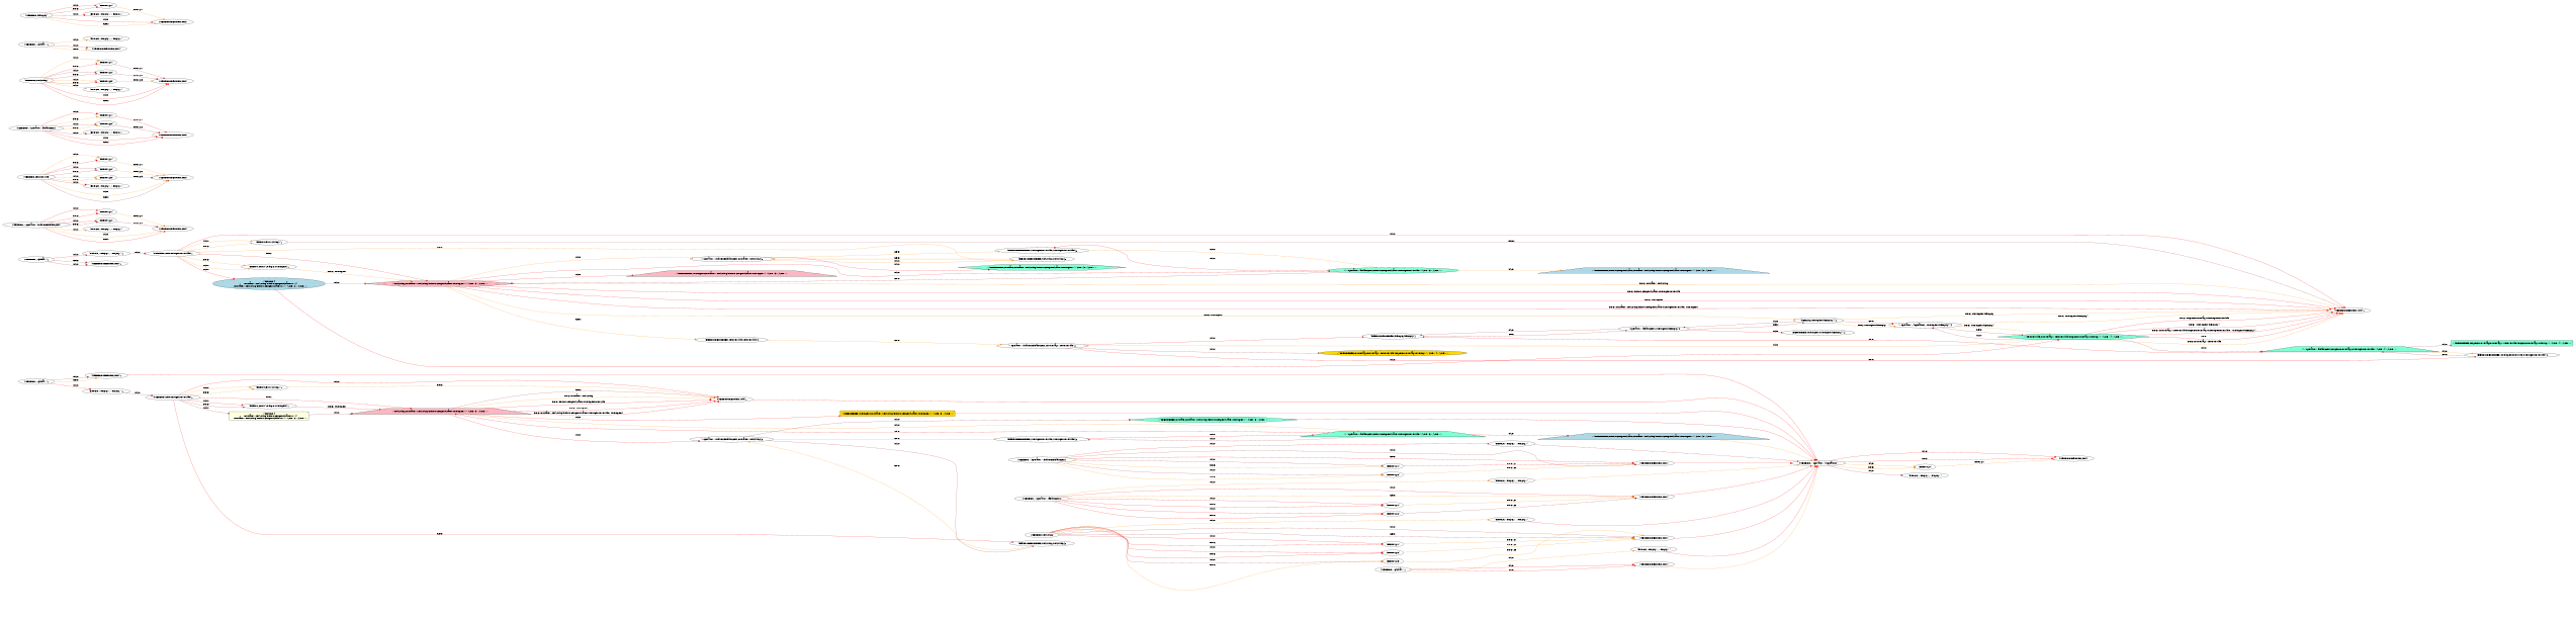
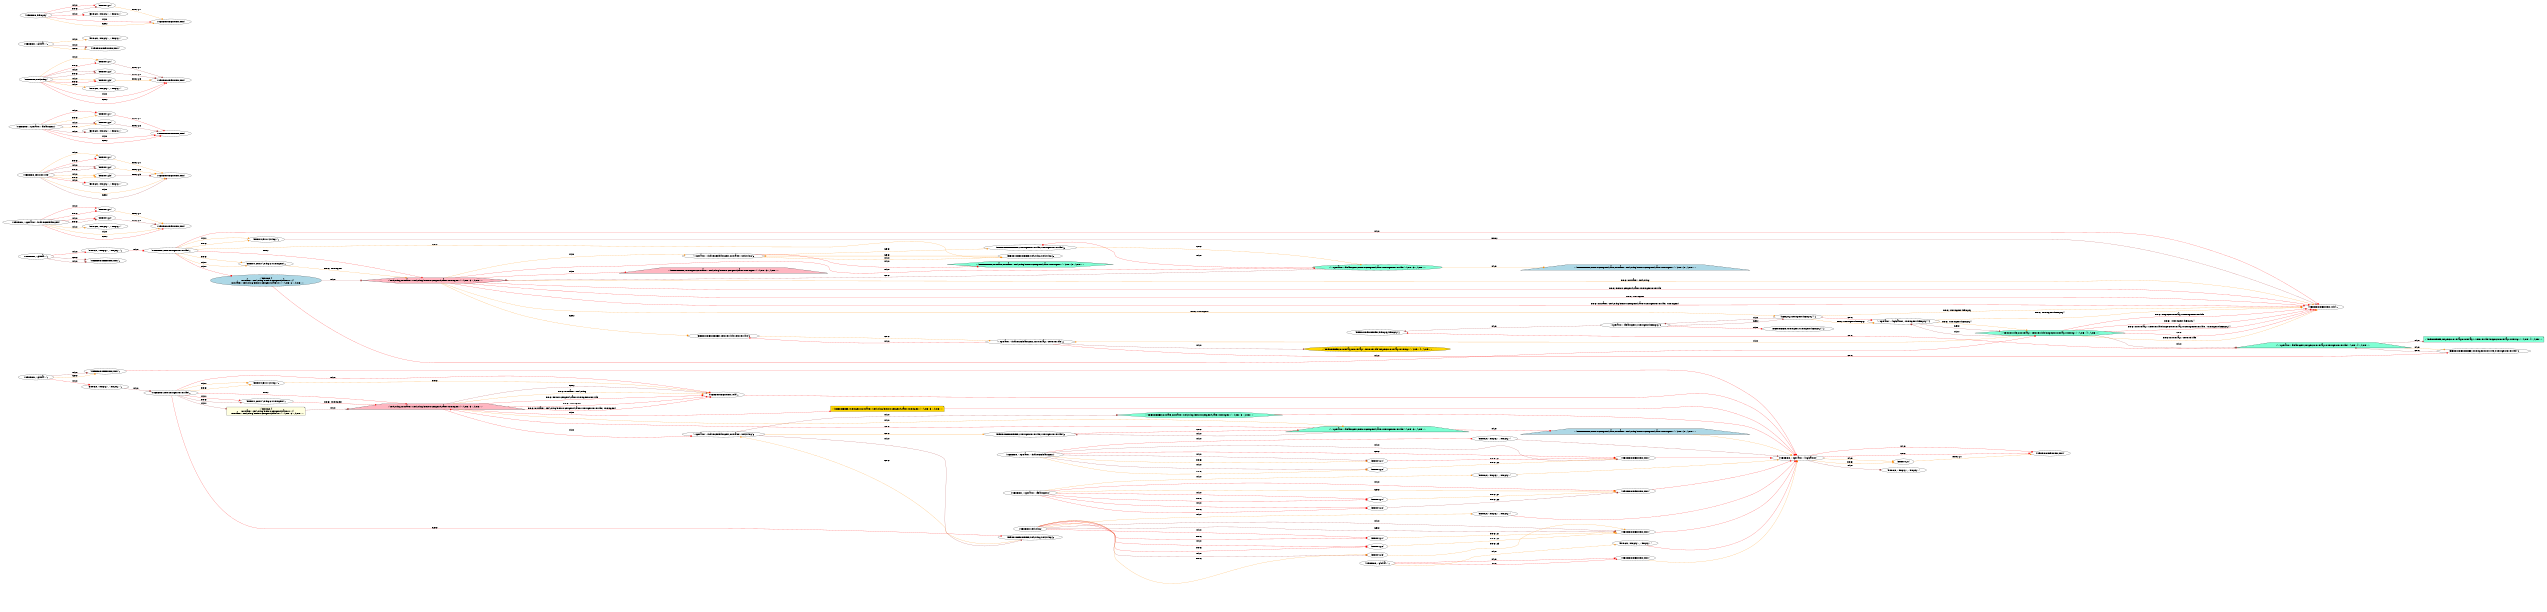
  digraph {
    rankdir=LR
    edge [arrowhead=box color=red]
    n1 [label=<(METHOD,&lt;operator&gt;.logicalNot)>]
    n2 [label=<(PARAM,p1)>]
    n3 [label=<(BLOCK,&lt;empty&gt;,&lt;empty&gt;)>]
    n4 [label=<(METHOD_RETURN,ANY)>]
    n5 [label=<(METHOD,&lt;global&gt;)<SUB>1</SUB>>]
    n6 [label=<(BLOCK,&lt;empty&gt;,&lt;empty&gt;)<SUB>1</SUB>>]
    n7 [label=<(METHOD_RETURN,ANY)<SUB>1</SUB>>]
    n8 [label=<(METHOD,setUserAgentOverride)<SUB>1</SUB>>]
    n9 [label=<(PARAM,ErrorString*)<SUB>1</SUB>>]
    n10 [label=<(PARAM,const String&amp; userAgent)<SUB>1</SUB>>]
    n11 [fillcolor=lightblue label="<(BLOCK,{\n     m_state-&gt;setString(ResourceAgentState::u...,{\n     m_state-&gt;setString(ResourceAgentState::u...)<SUB>2</SUB>>" shape=ellipse style=filled]
    n12 [fillcolor=lightpink label="<(setString,m_state-&gt;setString(ResourceAgentState::userAgen...)<SUB>3</SUB>>" shape=hexagon style=filled]
    n13 [label=<(FIELD_IDENTIFIER,setString,setString)<SUB>3</SUB>>]
    n14 [label=<(METHOD_RETURN,void)<SUB>1</SUB>>]
    n15 [fillcolor=aquamarine label="<(setOverride,m_overlay-&gt;setOverride(InspectorOverlay::UserAg...)<SUB>4</SUB>>" shape=hexagon style=filled]
    n16 [label=<(&lt;operator&gt;.indirectFieldAccess,m_state-&gt;setString)<SUB>3</SUB>>]
    n17 [fillcolor=aquamarine label="<(&lt;operator&gt;.fieldAccess,ResourceAgentState::userAgentOverride)<SUB>3</SUB>>" shape=ellipse style=filled]
    n18 [fillcolor=lightpink label="<(IDENTIFIER,userAgent,m_state-&gt;setString(ResourceAgentState::userAgen...)<SUB>3</SUB>>" shape=trapezium style=filled]
    n19 [label=<(FIELD_IDENTIFIER,setOverride,setOverride)<SUB>4</SUB>>]
    n20 [label=<(isEmpty,userAgent.isEmpty())<SUB>4</SUB>>]
    n21 [label=<(&lt;operator&gt;.indirectFieldAccess,m_overlay-&gt;setOverride)<SUB>4</SUB>>]
    n22 [fillcolor=aquamarine label="<(&lt;operator&gt;.fieldAccess,InspectorOverlay::UserAgentOverride)<SUB>4</SUB>>" shape=trapezium style=filled]
    n23 [label=<(&lt;operator&gt;.logicalNot,!userAgent.isEmpty())<SUB>4</SUB>>]
    n24 [fillcolor=aquamarine label="<(IDENTIFIER,m_state,m_state-&gt;setString(ResourceAgentState::userAgen...)<SUB>3</SUB>>" shape=hexagon style=filled]
    n25 [label=<(FIELD_IDENTIFIER,userAgentOverride,userAgentOverride)<SUB>3</SUB>>]
    n26 [fillcolor=lightblue label="<(IDENTIFIER,ResourceAgentState,m_state-&gt;setString(ResourceAgentState::userAgen...)<SUB>3</SUB>>" shape=trapezium style=filled]
    n27 [label=<(&lt;operator&gt;.fieldAccess,userAgent.isEmpty)<SUB>4</SUB>>]
    n28 [fillcolor=gold label="<(IDENTIFIER,m_overlay,m_overlay-&gt;setOverride(InspectorOverlay::UserAg...)<SUB>4</SUB>>" shape=ellipse style=filled]
    n29 [label=<(FIELD_IDENTIFIER,UserAgentOverride,UserAgentOverride)<SUB>4</SUB>>]
    n30 [fillcolor=aquamarine label="<(IDENTIFIER,InspectorOverlay,m_overlay-&gt;setOverride(InspectorOverlay::UserAg...)<SUB>4</SUB>>" shape=note style=filled]
    n31 [label=<(FIELD_IDENTIFIER,isEmpty,isEmpty)<SUB>4</SUB>>]
    n32 [label=<(IDENTIFIER,userAgent,userAgent.isEmpty())<SUB>4</SUB>>]
    n33 [label=<(METHOD,&lt;operator&gt;.indirectFieldAccess)>]
    n34 [label=<(PARAM,p1)>]
    n35 [label=<(PARAM,p2)>]
    n36 [label=<(BLOCK,&lt;empty&gt;,&lt;empty&gt;)>]
    n37 [label=<(METHOD_RETURN,ANY)>]
    n38 [label=<(METHOD,setOverride)>]
    n39 [label=<(PARAM,p1)>]
    n40 [label=<(PARAM,p2)>]
    n41 [label=<(PARAM,p3)>]
    n42 [label=<(BLOCK,&lt;empty&gt;,&lt;empty&gt;)>]
    n43 [label=<(METHOD_RETURN,ANY)>]
    n44 [label=<(METHOD,&lt;operator&gt;.fieldAccess)>]
    n45 [label=<(PARAM,p1)>]
    n46 [label=<(PARAM,p2)>]
    n47 [label=<(BLOCK,&lt;empty&gt;,&lt;empty&gt;)>]
    n48 [label=<(METHOD_RETURN,ANY)>]
    n49 [label=<(METHOD,setString)>]
    n50 [label=<(PARAM,p1)>]
    n51 [label=<(PARAM,p2)>]
    n52 [label=<(PARAM,p3)>]
    n53 [label=<(BLOCK,&lt;empty&gt;,&lt;empty&gt;)>]
    n54 [label=<(METHOD_RETURN,ANY)>]
    n55 [label=<(METHOD,&lt;global&gt;)<SUB>1</SUB>>]
    n56 [label=<(BLOCK,&lt;empty&gt;,&lt;empty&gt;)>]
    n57 [label=<(METHOD_RETURN,ANY)>]
    n58 [label=<(METHOD,isEmpty)>]
    n59 [label=<(PARAM,p1)>]
    n60 [label=<(BLOCK,&lt;empty&gt;,&lt;empty&gt;)>]
    n61 [label=<(METHOD_RETURN,ANY)>]
    n62 [label=<(METHOD,&lt;global&gt;)<SUB>1</SUB>>]
    n63 [label=<(BLOCK,&lt;empty&gt;,&lt;empty&gt;)<SUB>1</SUB>>]
    n64 [label=<(METHOD_RETURN,ANY)<SUB>1</SUB>>]
    n65 [label=<(METHOD,setUserAgentOverride)<SUB>1</SUB>>]
    n66 [label=<(PARAM,ErrorString*)<SUB>1</SUB>>]
    n67 [label=<(PARAM,const String&amp; userAgent)<SUB>1</SUB>>]
    n68 [fillcolor=lightyellow label="<(BLOCK,{\n     m_state-&gt;setString(ResourceAgentState::u...,{\n     m_state-&gt;setString(ResourceAgentState::u...)<SUB>2</SUB>>" shape=note style=filled]
    n69 [fillcolor=lightpink label="<(setString,m_state-&gt;setString(ResourceAgentState::userAgen...)<SUB>3</SUB>>" shape=trapezium style=filled]
    n70 [label=<(FIELD_IDENTIFIER,setString,setString)<SUB>3</SUB>>]
    n71 [label=<(METHOD_RETURN,void)<SUB>1</SUB>>]
    n72 [label=<(&lt;operator&gt;.indirectFieldAccess,m_state-&gt;setString)<SUB>3</SUB>>]
    n73 [fillcolor=aquamarine label="<(&lt;operator&gt;.fieldAccess,ResourceAgentState::userAgentOverride)<SUB>3</SUB>>" shape=trapezium style=filled]
    n74 [fillcolor=gold label="<(IDENTIFIER,userAgent,m_state-&gt;setString(ResourceAgentState::userAgen...)<SUB>3</SUB>>" shape=note style=filled]
    n75 [fillcolor=aquamarine label="<(IDENTIFIER,m_state,m_state-&gt;setString(ResourceAgentState::userAgen...)<SUB>3</SUB>>" shape=hexagon style=filled]
    n76 [label=<(FIELD_IDENTIFIER,userAgentOverride,userAgentOverride)<SUB>3</SUB>>]
    n77 [fillcolor=lightblue label="<(IDENTIFIER,ResourceAgentState,m_state-&gt;setString(ResourceAgentState::userAgen...)<SUB>3</SUB>>" shape=trapezium style=filled]
    n78 [label=<(METHOD,&lt;operator&gt;.indirectFieldAccess)>]
    n79 [label=<(PARAM,p1)>]
    n80 [label=<(PARAM,p2)>]
    n81 [label=<(BLOCK,&lt;empty&gt;,&lt;empty&gt;)>]
    n82 [label=<(METHOD_RETURN,ANY)>]
    n83 [label=<(METHOD,&lt;operator&gt;.fieldAccess)>]
    n84 [label=<(PARAM,p1)>]
    n85 [label=<(PARAM,p2)>]
    n86 [label=<(BLOCK,&lt;empty&gt;,&lt;empty&gt;)>]
    n87 [label=<(METHOD_RETURN,ANY)>]
    n88 [label=<(METHOD,setString)>]
    n89 [label=<(PARAM,p1)>]
    n90 [label=<(PARAM,p2)>]
    n91 [label=<(PARAM,p3)>]
    n92 [label=<(BLOCK,&lt;empty&gt;,&lt;empty&gt;)>]
    n93 [label=<(METHOD_RETURN,ANY)>]
    n94 [label=<(METHOD,&lt;global&gt;)<SUB>1</SUB>>]
    n95 [label=<(BLOCK,&lt;empty&gt;,&lt;empty&gt;)>]
    n96 [label=<(METHOD_RETURN,ANY)>]
    n1 -> n2 [color=darkorange label="AST: "]
    n1 -> n2 [color=darkorange label="DDG: "]
    n1 -> n3 [color=brown label="AST: "]
    n1 -> n4 [label="AST: "]
    n1 -> n4 [label="CFG: "]
    n2 -> n4 [arrowhead=dot color=darkorange label="DDG: p1"]
    n5 -> n6 [arrowhead=dot label="AST: "]
    n5 -> n7 [color=brown label="AST: "]
    n5 -> n7 [color=brown label="CFG: "]
    n6 -> n8 [label="AST: "]
    n8 -> n9 [arrowhead=dot color=darkorange label="AST: "]
    n8 -> n9 [arrowhead=dot color=darkorange label="DDG: "]
    n8 -> n10 [arrowhead=dot color=darkorange label="AST: "]
    n8 -> n10 [arrowhead=dot color=darkorange label="DDG: "]
    n8 -> n11 [label="AST: "]
    n8 -> n12 [arrowhead=dot label="DDG: "]
    n8 -> n13 [arrowhead=dot color=darkorange label="CFG: "]
    n8 -> n14 [label="AST: "]
    n9 -> n14 [arrowhead=dot color=brown label="DDG: "]
    n10 -> n12 [arrowhead=dot color=darkorange label="DDG: userAgent"]
    n11 -> n12 [color=brown label="AST: "]
    n11 -> n15 [label="AST: "]
    n12 -> n14 [arrowhead=dot color=darkorange label="DDG: m_state-&gt;setString"]
    n12 -> n14 [label="DDG: ResourceAgentState::userAgentOverride"]
    n12 -> n14 [label="DDG: userAgent"]
    n12 -> n14 [arrowhead=dot label="DDG: m_state-&gt;setString(ResourceAgentState::userAgentOverride, userAgent)"]
    n12 -> n16 [arrowhead=dot color=darkorange label="AST: "]
    n12 -> n17 [label="AST: "]
    n12 -> n18 [arrowhead=dot label="AST: "]
    n12 -> n19 [color=darkorange label="CFG: "]
    n12 -> n20 [arrowhead=dot color=darkorange label="DDG: userAgent"]
    n13 -> n16 [color=darkorange label="CFG: "]
    n15 -> n14 [label="CFG: "]
    n15 -> n14 [color=darkorange label="DDG: m_overlay-&gt;setOverride"]
    n15 -> n14 [label="DDG: InspectorOverlay::UserAgentOverride"]
    n15 -> n14 [label="DDG: !userAgent.isEmpty()"]
    n15 -> n14 [arrowhead=dot label="DDG: m_overlay-&gt;setOverride(InspectorOverlay::UserAgentOverride, !userAgent.isEmpty())"]
    n15 -> n21 [arrowhead=dot color=darkorange label="AST: "]
    n15 -> n22 [color=brown label="AST: "]
    n15 -> n23 [color=brown label="AST: "]
    n16 -> n13 [arrowhead=dot color=darkorange label="AST: "]
    n16 -> n24 [label="AST: "]
    n16 -> n25 [arrowhead=dot color=darkorange label="CFG: "]
    n17 -> n12 [color=brown label="CFG: "]
    n17 -> n25 [label="AST: "]
    n17 -> n26 [color=darkorange label="AST: "]
    n19 -> n21 [arrowhead=dot color=darkorange label="CFG: "]
    n20 -> n14 [color=darkorange label="DDG: userAgent.isEmpty"]
    n20 -> n23 [label="CFG: "]
    n20 -> n23 [color=darkorange label="DDG: userAgent.isEmpty"]
    n20 -> n27 [arrowhead=dot color=brown label="AST: "]
-   n21 -> n31 [arrowhead=dot label="AST: "]
+   n21 -> n19 [arrowhead=dot label="AST: "]
    n21 -> n28 [arrowhead=dot color=brown label="AST: "]
    n21 -> n29 [arrowhead=dot label="CFG: "]
    n22 -> n29 [arrowhead=dot color=darkorange label="AST: "]
    n22 -> n30 [arrowhead=dot color=brown label="AST: "]
    n22 -> n31 [arrowhead=dot label="CFG: "]
    n23 -> n14 [arrowhead=dot color=darkorange label="DDG: userAgent.isEmpty()"]
    n23 -> n15 [arrowhead=dot color=brown label="CFG: "]
    n23 -> n15 [arrowhead=dot color=darkorange label="DDG: userAgent.isEmpty()"]
    n25 -> n17 [arrowhead=dot color=darkorange label="CFG: "]
    n27 -> n20 [arrowhead=dot color=brown label="CFG: "]
    n27 -> n31 [arrowhead=dot color=brown label="AST: "]
    n27 -> n32 [arrowhead=dot label="AST: "]
    n29 -> n22 [arrowhead=dot color=brown label="CFG: "]
-   n31 -> n27 [arrowhead=dot color=brown label="CFG: "]
    n33 -> n34 [arrowhead=dot label="AST: "]
    n33 -> n34 [label="DDG: "]
    n33 -> n35 [arrowhead=dot label="AST: "]
    n33 -> n35 [color=brown label="DDG: "]
    n33 -> n36 [arrowhead=dot color=darkorange label="AST: "]
    n33 -> n37 [arrowhead=dot color=darkorange label="AST: "]
    n33 -> n37 [arrowhead=dot label="CFG: "]
    n34 -> n37 [color=darkorange label="DDG: p1"]
    n35 -> n37 [color=brown label="DDG: p2"]
    n38 -> n39 [color=darkorange label="AST: "]
    n38 -> n39 [label="DDG: "]
    n38 -> n40 [arrowhead=dot color=brown label="AST: "]
    n38 -> n40 [arrowhead=dot color=brown label="DDG: "]
    n38 -> n41 [color=darkorange label="AST: "]
    n38 -> n41 [color=darkorange label="DDG: "]
    n38 -> n42 [label="AST: "]
    n38 -> n43 [color=darkorange label="AST: "]
    n38 -> n43 [arrowhead=dot color=brown label="CFG: "]
    n39 -> n43 [arrowhead=dot color=darkorange label="DDG: p1"]
    n40 -> n43 [color=darkorange label="DDG: p2"]
    n41 -> n43 [color=brown label="DDG: p3"]
    n44 -> n45 [label="AST: "]
    n44 -> n45 [arrowhead=dot color=darkorange label="DDG: "]
    n44 -> n46 [color=brown label="AST: "]
    n44 -> n46 [color=darkorange label="DDG: "]
    n44 -> n47 [color=brown label="AST: "]
    n44 -> n48 [label="AST: "]
    n44 -> n48 [label="CFG: "]
    n45 -> n48 [arrowhead=dot label="DDG: p1"]
    n46 -> n48 [color=brown label="DDG: p2"]
    n49 -> n50 [color=darkorange label="AST: "]
    n49 -> n50 [arrowhead=dot label="DDG: "]
    n49 -> n51 [arrowhead=dot color=brown label="AST: "]
    n49 -> n51 [arrowhead=dot color=brown label="DDG: "]
    n49 -> n52 [arrowhead=dot color=darkorange label="AST: "]
    n49 -> n52 [label="DDG: "]
    n49 -> n53 [arrowhead=dot color=darkorange label="AST: "]
    n49 -> n54 [label="AST: "]
    n49 -> n54 [arrowhead=dot label="CFG: "]
    n50 -> n54 [arrowhead=dot color=brown label="DDG: p1"]
    n51 -> n54 [color=brown label="DDG: p2"]
    n52 -> n54 [arrowhead=dot color=darkorange label="DDG: p3"]
    n55 -> n56 [arrowhead=dot color=darkorange label="AST: "]
    n55 -> n57 [color=brown label="AST: "]
    n55 -> n57 [arrowhead=dot color=darkorange label="CFG: "]
    n58 -> n59 [arrowhead=dot label="AST: "]
    n58 -> n59 [color=brown label="DDG: "]
    n58 -> n60 [label="AST: "]
    n58 -> n61 [arrowhead=dot label="AST: "]
    n58 -> n61 [arrowhead=dot color=darkorange label="CFG: "]
    n59 -> n61 [arrowhead=dot color=darkorange label="DDG: p1"]
    n62 -> n63 [label="AST: "]
    n62 -> n64 [color=brown label="AST: "]
    n62 -> n64 [color=darkorange label="CFG: "]
    n63 -> n65 [color=brown label="AST: "]
    n64 -> n1 [arrowhead=dot]
    n65 -> n66 [color=darkorange label="AST: "]
    n65 -> n66 [color=darkorange label="DDG: "]
    n65 -> n67 [arrowhead=dot label="AST: "]
    n65 -> n67 [arrowhead=dot color=brown label="DDG: "]
    n65 -> n68 [arrowhead=dot color=brown label="AST: "]
    n65 -> n69 [arrowhead=dot label="DDG: "]
    n65 -> n70 [arrowhead=dot label="CFG: "]
    n65 -> n71 [label="AST: "]
    n66 -> n71 [arrowhead=dot color=darkorange label="DDG: "]
    n67 -> n69 [arrowhead=dot label="DDG: userAgent"]
    n68 -> n69 [color=brown label="AST: "]
    n69 -> n71 [arrowhead=dot color=brown label="CFG: "]
    n69 -> n71 [color=darkorange label="DDG: m_state-&gt;setString"]
    n69 -> n71 [label="DDG: ResourceAgentState::userAgentOverride"]
    n69 -> n71 [arrowhead=dot label="DDG: userAgent"]
    n69 -> n71 [label="DDG: m_state-&gt;setString(ResourceAgentState::userAgentOverride, userAgent)"]
    n69 -> n72 [label="AST: "]
    n69 -> n73 [color=darkorange label="AST: "]
    n69 -> n74 [arrowhead=dot label="AST: "]
    n70 -> n72 [arrowhead=dot color=darkorange label="CFG: "]
    n71 -> n1 [arrowhead=dot]
    n72 -> n70 [arrowhead=dot color=brown label="AST: "]
    n72 -> n75 [color=brown label="AST: "]
    n72 -> n76 [arrowhead=dot color=darkorange label="CFG: "]
    n73 -> n69 [arrowhead=dot label="CFG: "]
    n73 -> n76 [arrowhead=dot color=brown label="AST: "]
    n73 -> n77 [label="AST: "]
    n74 -> n1 [arrowhead=dot]
    n75 -> n1
    n76 -> n73 [arrowhead=dot label="CFG: "]
    n77 -> n1 [color=darkorange]
    n78 -> n79 [color=brown label="AST: "]
    n78 -> n79 [arrowhead=dot color=darkorange label="DDG: "]
    n78 -> n80 [color=brown label="AST: "]
    n78 -> n80 [color=darkorange label="DDG: "]
    n78 -> n81 [arrowhead=dot label="AST: "]
    n78 -> n82 [color=brown label="AST: "]
    n78 -> n82 [arrowhead=dot label="CFG: "]
    n79 -> n82 [label="DDG: p1"]
    n80 -> n82 [arrowhead=dot color=darkorange label="DDG: p2"]
    n81 -> n1 [arrowhead=dot color=brown]
    n82 -> n1
    n83 -> n84 [label="AST: "]
    n83 -> n84 [label="DDG: "]
    n83 -> n85 [arrowhead=dot label="AST: "]
    n83 -> n85 [label="DDG: "]
    n83 -> n86 [arrowhead=dot color=darkorange label="AST: "]
    n83 -> n87 [label="AST: "]
    n83 -> n87 [color=darkorange label="CFG: "]
    n84 -> n87 [arrowhead=dot color=darkorange label="DDG: p1"]
    n85 -> n87 [color=brown label="DDG: p2"]
    n86 -> n1 [arrowhead=dot color=darkorange]
    n87 -> n1 [arrowhead=dot]
    n88 -> n89 [arrowhead=dot label="AST: "]
    n88 -> n89 [arrowhead=dot label="DDG: "]
    n88 -> n90 [label="AST: "]
    n88 -> n90 [label="DDG: "]
    n88 -> n91 [color=brown label="AST: "]
    n88 -> n91 [color=darkorange label="DDG: "]
    n88 -> n92 [arrowhead=dot color=darkorange label="AST: "]
    n88 -> n93 [color=brown label="AST: "]
    n88 -> n93 [color=brown label="CFG: "]
    n89 -> n93 [color=darkorange label="DDG: p1"]
    n90 -> n93 [color=darkorange label="DDG: p2"]
    n91 -> n93 [arrowhead=dot color=darkorange label="DDG: p3"]
    n92 -> n1
    n93 -> n1
    n94 -> n95 [arrowhead=dot color=darkorange label="AST: "]
    n94 -> n96 [label="AST: "]
    n94 -> n96 [arrowhead=dot label="CFG: "]
    n95 -> n1
    n96 -> n1 [color=darkorange]
  }
